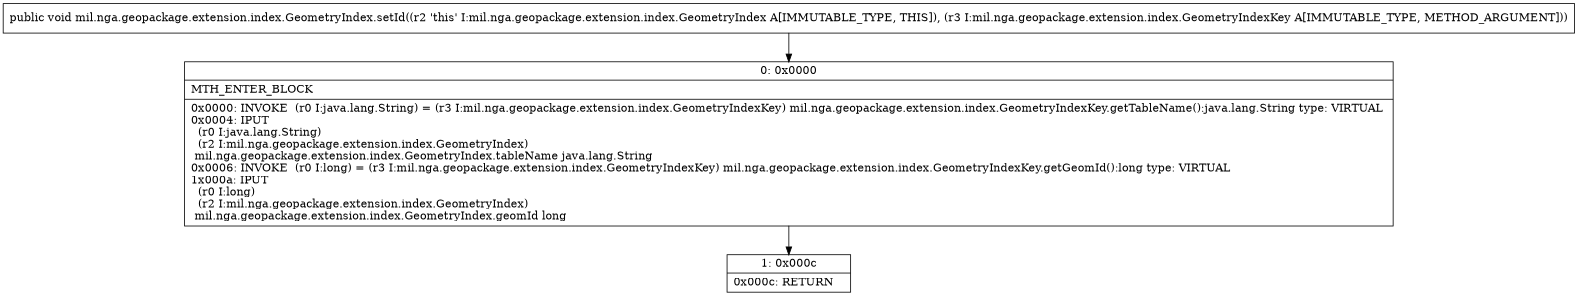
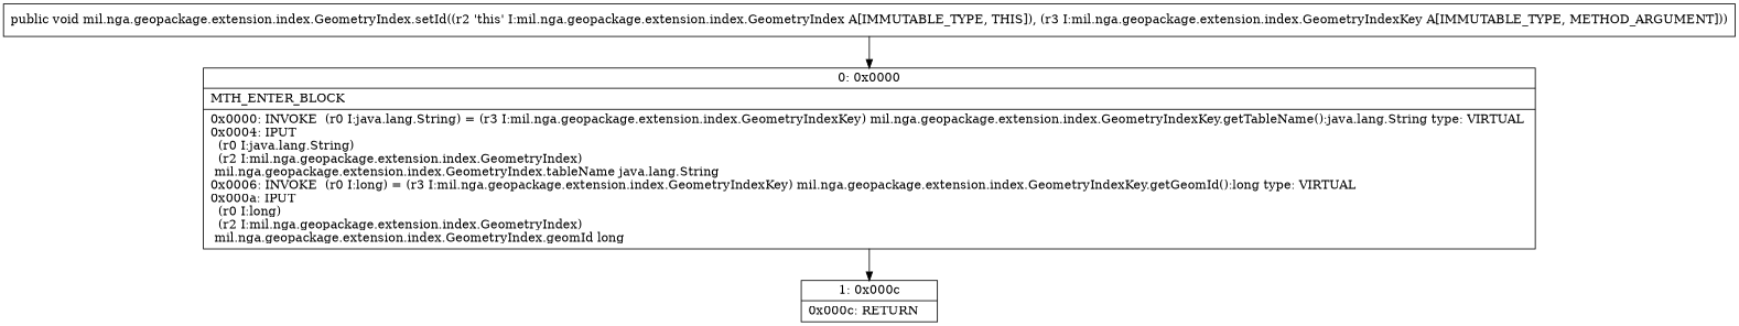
  digraph {
    node [shape=record]
-   n1 [label="{0\:\ 0x0000|MTH_ENTER_BLOCK\l|0x0000: INVOKE  (r0 I:java.lang.String) = (r3 I:mil.nga.geopackage.extension.index.GeometryIndexKey) mil.nga.geopackage.extension.index.GeometryIndexKey.getTableName():java.lang.String type: VIRTUAL \l0x0004: IPUT  \l  (r0 I:java.lang.String)\l  (r2 I:mil.nga.geopackage.extension.index.GeometryIndex)\l mil.nga.geopackage.extension.index.GeometryIndex.tableName java.lang.String \l0x0006: INVOKE  (r0 I:long) = (r3 I:mil.nga.geopackage.extension.index.GeometryIndexKey) mil.nga.geopackage.extension.index.GeometryIndexKey.getGeomId():long type: VIRTUAL \l1x000a: IPUT  \l  (r0 I:long)\l  (r2 I:mil.nga.geopackage.extension.index.GeometryIndex)\l mil.nga.geopackage.extension.index.GeometryIndex.geomId long \l}"]
+   n1 [label="{0\:\ 0x0000|MTH_ENTER_BLOCK\l|0x0000: INVOKE  (r0 I:java.lang.String) = (r3 I:mil.nga.geopackage.extension.index.GeometryIndexKey) mil.nga.geopackage.extension.index.GeometryIndexKey.getTableName():java.lang.String type: VIRTUAL \l0x0004: IPUT  \l  (r0 I:java.lang.String)\l  (r2 I:mil.nga.geopackage.extension.index.GeometryIndex)\l mil.nga.geopackage.extension.index.GeometryIndex.tableName java.lang.String \l0x0006: INVOKE  (r0 I:long) = (r3 I:mil.nga.geopackage.extension.index.GeometryIndexKey) mil.nga.geopackage.extension.index.GeometryIndexKey.getGeomId():long type: VIRTUAL \l0x000a: IPUT  \l  (r0 I:long)\l  (r2 I:mil.nga.geopackage.extension.index.GeometryIndex)\l mil.nga.geopackage.extension.index.GeometryIndex.geomId long \l}"]
    n2 [label="{1\:\ 0x000c|0x000c: RETURN   \l}"]
    n3 [label="{public void mil.nga.geopackage.extension.index.GeometryIndex.setId((r2 'this' I:mil.nga.geopackage.extension.index.GeometryIndex A[IMMUTABLE_TYPE, THIS]), (r3 I:mil.nga.geopackage.extension.index.GeometryIndexKey A[IMMUTABLE_TYPE, METHOD_ARGUMENT])) }"]
    n1 -> n2
    n3 -> n1
  }
